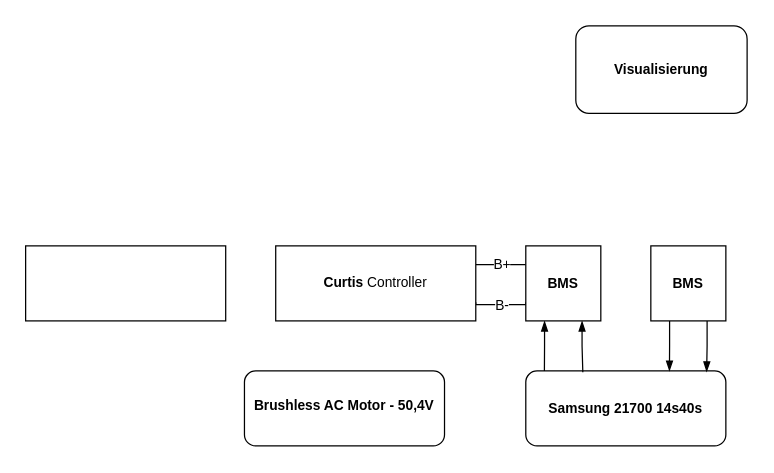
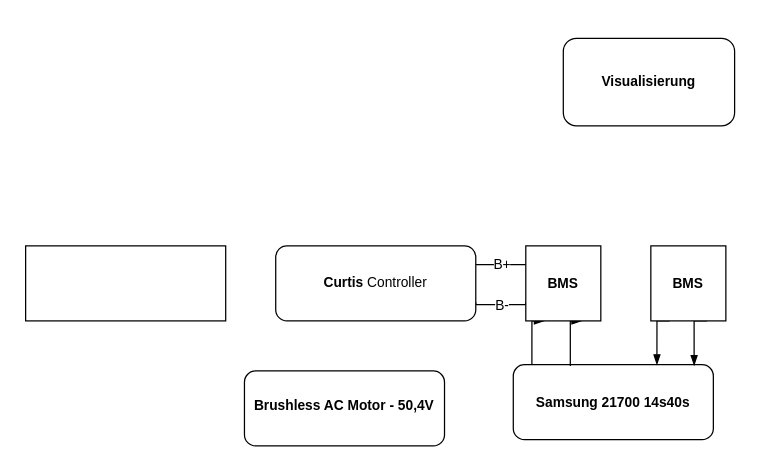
  <mxCell id="0" />
  <mxCell id="1" parent="0" />
  <mxCell id="2" value="&lt;h2 style=&quot;outline: none ; line-height: 1.1em ; padding: 0px 0px 5px ; margin: 0px ; font-family: &amp;#34;arial&amp;#34; , &amp;#34;helvetica&amp;#34; , sans-serif ; text-align: left ; background-color: rgb(255 , 255 , 255) ; font-size: 11px&quot;&gt;Brushless AC Motor - 50,4V&lt;/h2&gt;" style="rounded=1;whiteSpace=wrap;html=1;fontStyle=1;verticalAlign=middle;" parent="1" vertex="1"><mxGeometry x="195" y="296" width="160" height="60" as="geometry" /></mxCell>
- <mxCell id="3" value="&lt;span style=&quot;background-color: rgb(255 , 255 , 255) ; font-family: &amp;#34;arial&amp;#34; , &amp;#34;helvetica&amp;#34; , sans-serif ; text-align: left ; font-size: 11px&quot;&gt;&lt;b style=&quot;font-size: 11px&quot;&gt;Samsung 21700 14s40s&lt;/b&gt;&lt;/span&gt;" style="rounded=1;whiteSpace=wrap;html=1;verticalAlign=middle;fontSize=11;" parent="1" vertex="1"><mxGeometry x="420" y="296" width="160" height="60" as="geometry" /></mxCell>
+ <mxCell id="3" value="&lt;span style=&quot;background-color: rgb(255 , 255 , 255) ; font-family: &amp;#34;arial&amp;#34; , &amp;#34;helvetica&amp;#34; , sans-serif ; text-align: left ; font-size: 11px&quot;&gt;&lt;b style=&quot;font-size: 11px&quot;&gt;Samsung 21700 14s40s&lt;/b&gt;&lt;/span&gt;" style="rounded=1;whiteSpace=wrap;html=1;verticalAlign=middle;fontSize=11;" parent="1" vertex="1"><mxGeometry x="410" y="291" width="160" height="60" as="geometry" /></mxCell>
  <mxCell id="4" style="edgeStyle=orthogonalEdgeStyle;rounded=0;orthogonalLoop=1;jettySize=auto;html=1;exitX=1;exitY=0.25;exitDx=0;exitDy=0;entryX=0;entryY=0.25;entryDx=0;entryDy=0;startArrow=none;startFill=0;endArrow=none;endFill=0;strokeWidth=1;" parent="1" source="8" target="11" edge="1"><mxGeometry relative="1" as="geometry" /></mxCell>
  <mxCell id="5" value="B+" style="edgeLabel;html=1;align=center;verticalAlign=middle;resizable=0;points=[];" parent="4" vertex="1" connectable="0"><mxGeometry x="0.097" y="2" relative="1" as="geometry"><mxPoint x="-1.94" y="1" as="offset" /></mxGeometry></mxCell>
  <mxCell id="6" style="edgeStyle=orthogonalEdgeStyle;rounded=0;orthogonalLoop=1;jettySize=auto;html=1;exitX=1;exitY=0.75;exitDx=0;exitDy=0;entryX=0;entryY=0.75;entryDx=0;entryDy=0;startArrow=none;startFill=0;endArrow=none;endFill=0;strokeWidth=1;" parent="1" source="8" target="11" edge="1"><mxGeometry relative="1" as="geometry"><Array as="points"><mxPoint x="410" y="243" /><mxPoint x="410" y="243" /></Array></mxGeometry></mxCell>
  <mxCell id="7" value="B-" style="edgeLabel;html=1;align=center;verticalAlign=middle;resizable=0;points=[];" parent="6" vertex="1" connectable="0"><mxGeometry x="-0.158" relative="1" as="geometry"><mxPoint x="3.55" as="offset" /></mxGeometry></mxCell>
- <mxCell id="8" value="&lt;p style=&quot;line-height: 95%&quot;&gt;&lt;font style=&quot;font-size: 11px&quot;&gt;&lt;/font&gt;&lt;/p&gt;&lt;h2 style=&quot;outline: none ; line-height: 1.1em ; padding: 0px 0px 5px ; margin: 0px ; font-family: &amp;#34;arial&amp;#34; , &amp;#34;helvetica&amp;#34; , sans-serif ; background-color: rgb(255 , 255 , 255)&quot;&gt;&lt;span style=&quot;font-size: 11px&quot;&gt;Curtis&amp;nbsp;&lt;/span&gt;&lt;span style=&quot;font-size: 11px ; font-weight: normal&quot;&gt;Controller&lt;/span&gt;&lt;/h2&gt;&lt;p&gt;&lt;/p&gt;" style="rounded=0;whiteSpace=wrap;html=1;fontSize=11;align=center;" parent="1" vertex="1"><mxGeometry x="220" y="196" width="160" height="60" as="geometry" /></mxCell>
+ <mxCell id="8" value="&lt;p style=&quot;line-height: 95%&quot;&gt;&lt;font style=&quot;font-size: 11px&quot;&gt;&lt;/font&gt;&lt;/p&gt;&lt;h2 style=&quot;outline: none ; line-height: 1.1em ; padding: 0px 0px 5px ; margin: 0px ; font-family: &amp;#34;arial&amp;#34; , &amp;#34;helvetica&amp;#34; , sans-serif ; background-color: rgb(255 , 255 , 255)&quot;&gt;&lt;span style=&quot;font-size: 11px&quot;&gt;Curtis&amp;nbsp;&lt;/span&gt;&lt;span style=&quot;font-size: 11px ; font-weight: normal&quot;&gt;Controller&lt;/span&gt;&lt;/h2&gt;&lt;p&gt;&lt;/p&gt;" style="whiteSpace=wrap;html=1;fontSize=11;align=center;rounded=1;" parent="1" vertex="1"><mxGeometry x="220" y="196" width="160" height="60" as="geometry" /></mxCell>
  <mxCell id="9" style="edgeStyle=orthogonalEdgeStyle;rounded=0;orthogonalLoop=1;jettySize=auto;html=1;exitX=0.25;exitY=1;exitDx=0;exitDy=0;entryX=0.093;entryY=0.002;entryDx=0;entryDy=0;entryPerimeter=0;startArrow=blockThin;startFill=1;endArrow=none;endFill=0;strokeWidth=1;" parent="1" source="11" target="3" edge="1"><mxGeometry relative="1" as="geometry" /></mxCell>
  <mxCell id="10" style="edgeStyle=orthogonalEdgeStyle;rounded=0;orthogonalLoop=1;jettySize=auto;html=1;exitX=0.75;exitY=1;exitDx=0;exitDy=0;entryX=0.285;entryY=0.017;entryDx=0;entryDy=0;entryPerimeter=0;startArrow=blockThin;startFill=1;endArrow=none;endFill=0;strokeWidth=1;" parent="1" source="11" target="3" edge="1"><mxGeometry relative="1" as="geometry" /></mxCell>
  <mxCell id="11" value="&lt;b&gt;BMS&lt;/b&gt;" style="rounded=0;whiteSpace=wrap;html=1;fontSize=11;" parent="1" vertex="1"><mxGeometry x="420" y="196" width="60" height="60" as="geometry" /></mxCell>
- <mxCell id="12" value="&lt;b&gt;Visualisierung&lt;/b&gt;" style="rounded=1;whiteSpace=wrap;html=1;fontSize=11;" parent="1" vertex="1"><mxGeometry x="460" y="20" width="137" height="70" as="geometry" /></mxCell>
+ <mxCell id="12" value="&lt;b&gt;Visualisierung&lt;/b&gt;" style="rounded=1;whiteSpace=wrap;html=1;fontSize=11;" parent="1" vertex="1"><mxGeometry x="450" y="30" width="137" height="70" as="geometry" /></mxCell>
  <mxCell id="13" value="" style="rounded=0;whiteSpace=wrap;html=1;fontSize=11;" parent="1" vertex="1"><mxGeometry x="20" y="196" width="160" height="60" as="geometry" /></mxCell>
  <mxCell id="14" style="edgeStyle=orthogonalEdgeStyle;rounded=0;orthogonalLoop=1;jettySize=auto;html=1;exitX=0.75;exitY=1;exitDx=0;exitDy=0;entryX=0.904;entryY=0.015;entryDx=0;entryDy=0;entryPerimeter=0;startArrow=none;startFill=0;endArrow=blockThin;endFill=1;strokeWidth=1;" parent="1" source="16" target="3" edge="1"><mxGeometry relative="1" as="geometry" /></mxCell>
  <mxCell id="15" style="edgeStyle=orthogonalEdgeStyle;rounded=0;orthogonalLoop=1;jettySize=auto;html=1;exitX=0.25;exitY=1;exitDx=0;exitDy=0;startArrow=none;startFill=0;endArrow=blockThin;endFill=1;strokeWidth=1;entryX=0.718;entryY=0.004;entryDx=0;entryDy=0;entryPerimeter=0;" parent="1" source="16" target="3" edge="1"><mxGeometry relative="1" as="geometry"><mxPoint x="498" y="290" as="targetPoint" /></mxGeometry></mxCell>
  <mxCell id="16" value="&lt;b&gt;BMS&lt;/b&gt;" style="rounded=0;whiteSpace=wrap;html=1;fontSize=11;" parent="1" vertex="1"><mxGeometry x="520" y="196" width="60" height="60" as="geometry" /></mxCell>
